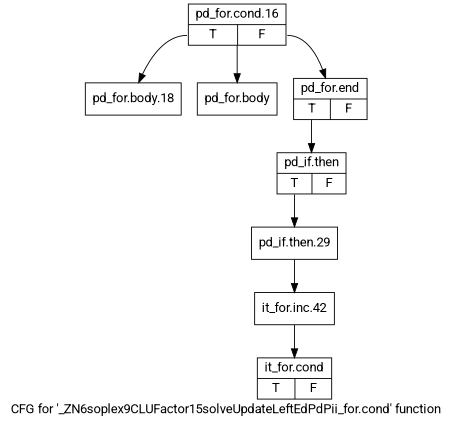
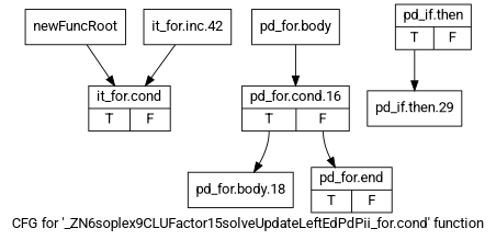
  digraph {
    fontname=Roboto
    label="CFG for '_ZN6soplex9CLUFactor15solveUpdateLeftEdPdPii_for.cond' function"
    node [fontname=Roboto shape=record]
    edge [fontname=Roboto]
+   n1 [label="{newFuncRoot}"]
    n2 [label="{it_for.cond|{<s0>T|<s1>F}}"]
    n3 [label="{pd_for.body}"]
    n4 [label="{pd_for.cond.16|{<s0>T|<s1>F}}"]
    n5 [label="{pd_for.body.18}"]
    n6 [label="{pd_for.end|{<s0>T|<s1>F}}"]
    n7 [label="{pd_if.then|{<s0>T|<s1>F}}"]
    n8 [label="{pd_if.then.29}"]
    n9 [label="{it_for.inc.42}"]
-   n4 -> n3
+   n1 -> n2
+   n3 -> n4
    n4 -> n5 [tailport=s0]
    n4 -> n6 [tailport=s1]
-   n6 -> n7 [tailport=s0]
    n7 -> n8 [tailport=s0]
-   n8 -> n9
    n9 -> n2
  }
